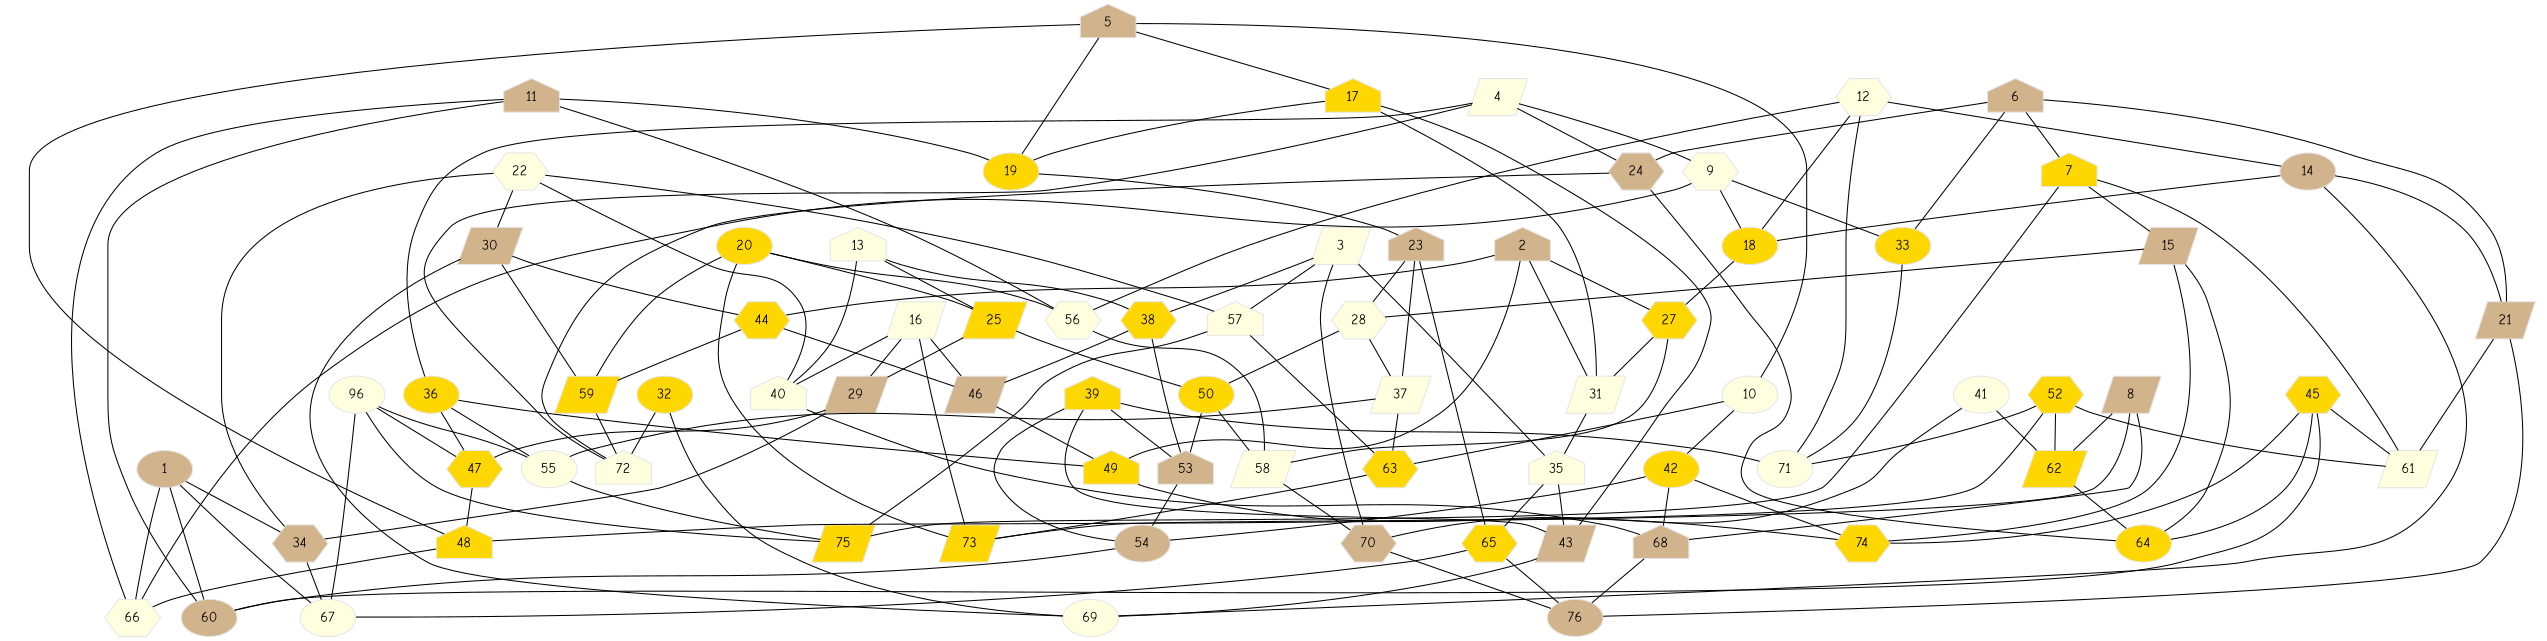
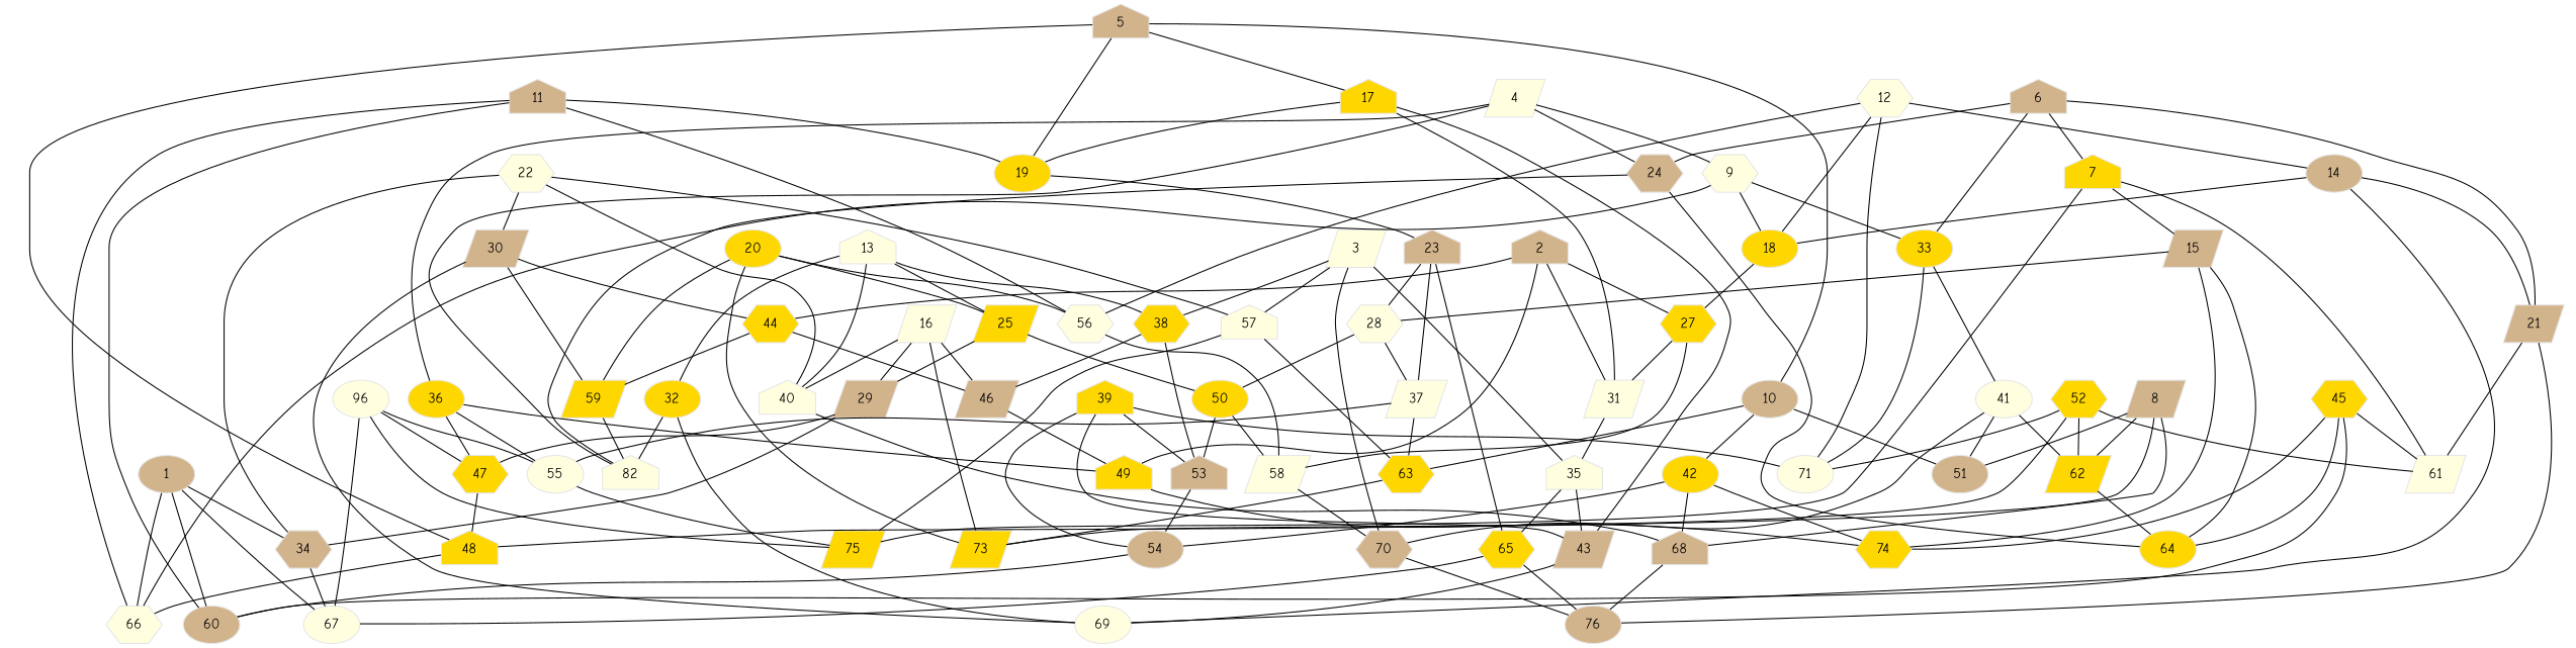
  graph {
    fontname="Comic Neue"
    node [color=gray90 fillcolor=gold fontname="Comic Neue" shape=ellipse style=filled]
    edge [fontname="Comic Neue"]
    1 [fillcolor=tan]
    34 [fillcolor=tan shape=hexagon]
    60 [fillcolor=tan]
    66 [fillcolor=lightyellow shape=hexagon]
    67 [fillcolor=lightyellow]
    2 [fillcolor=tan shape=house]
    27 [shape=hexagon]
    31 [fillcolor=lightyellow shape=parallelogram]
    44 [shape=hexagon]
    49 [shape=house]
    58 [fillcolor=lightyellow shape=parallelogram]
    35 [fillcolor=lightyellow shape=house]
    46 [fillcolor=tan shape=parallelogram]
    59 [shape=parallelogram]
    74 [shape=hexagon]
    3 [fillcolor=lightyellow shape=parallelogram]
    38 [shape=hexagon]
    57 [fillcolor=lightyellow shape=house]
    70 [fillcolor=tan shape=hexagon]
    43 [fillcolor=tan shape=parallelogram]
    65 [shape=hexagon]
    53 [fillcolor=tan shape=house]
    75 [shape=parallelogram]
    63 [shape=hexagon]
    76 [fillcolor=tan]
    4 [fillcolor=lightyellow shape=parallelogram]
    9 [fillcolor=lightyellow shape=hexagon]
    24 [fillcolor=tan shape=hexagon]
    36
-   72 [fillcolor=lightyellow shape=house]
+   72 [fillcolor=lightyellow shape=house label=82]
    33
    18
    64
    47 [shape=hexagon]
    55 [fillcolor=lightyellow]
    5 [fillcolor=tan shape=house]
-   10 [fillcolor=lightyellow]
+   10 [fillcolor=tan]
    17 [shape=house]
    19
    48 [shape=house]
+   51 [fillcolor=tan]
    42
    23 [fillcolor=tan shape=house]
    6 [fillcolor=tan shape=house]
    7 [shape=house]
    21 [fillcolor=tan shape=parallelogram]
    15 [fillcolor=tan shape=parallelogram]
    61 [fillcolor=lightyellow shape=parallelogram]
    71 [fillcolor=lightyellow]
    41 [fillcolor=lightyellow]
    28 [fillcolor=lightyellow shape=hexagon]
    8 [fillcolor=tan shape=parallelogram]
    62 [shape=parallelogram]
    68 [fillcolor=tan shape=house]
    54 [fillcolor=tan]
    73 [shape=parallelogram]
    11 [fillcolor=tan shape=house]
    56 [fillcolor=lightyellow shape=hexagon]
    12 [fillcolor=lightyellow shape=hexagon]
    14 [fillcolor=tan]
    69 [fillcolor=lightyellow]
    13 [fillcolor=lightyellow shape=house]
    25 [shape=parallelogram]
    32
    40 [fillcolor=lightyellow shape=house]
    29 [fillcolor=tan shape=parallelogram]
    50
    37 [fillcolor=lightyellow shape=parallelogram]
    16 [fillcolor=lightyellow shape=parallelogram]
    20
    22 [fillcolor=lightyellow shape=hexagon]
    30 [fillcolor=tan shape=parallelogram]
    n73 [fillcolor=lightyellow label=96]
    39 [shape=house]
    45 [shape=hexagon]
    52 [shape=hexagon]
    1 -- 34
    1 -- 60
    1 -- 66
    1 -- 67
    34 -- 67
    2 -- 27
    2 -- 31
    2 -- 44
    2 -- 49
    27 -- 31
    27 -- 58
    31 -- 35
    44 -- 46
    44 -- 59
    49 -- 74
    58 -- 70
    35 -- 43
    35 -- 65
    46 -- 49
    59 -- 72
    3 -- 35
    3 -- 38
    3 -- 57
    3 -- 70
    38 -- 46
    38 -- 53
    57 -- 75
    57 -- 63
    70 -- 76
    43 -- 69
    65 -- 67
    65 -- 76
    53 -- 54
    63 -- 73
    4 -- 9
    4 -- 24
    4 -- 36
    4 -- 72
    9 -- 66
    9 -- 33
    9 -- 18
    24 -- 72
    24 -- 64
    36 -- 49
    36 -- 47
    36 -- 55
    33 -- 71
+   33 -- 41
    18 -- 27
    47 -- 48
    55 -- 75
    5 -- 10
    5 -- 17
    5 -- 19
    5 -- 48
    10 -- 63
+   10 -- 51
    10 -- 42
    17 -- 31
    17 -- 43
    17 -- 19
    19 -- 23
    48 -- 66
    42 -- 74
    42 -- 68
    42 -- 54
    23 -- 65
    23 -- 28
    23 -- 37
    6 -- 24
    6 -- 33
    6 -- 7
    6 -- 21
    7 -- 75
    7 -- 15
    7 -- 61
    21 -- 76
    21 -- 61
    15 -- 74
    15 -- 64
    15 -- 28
    41 -- 70
+   41 -- 51
    41 -- 62
    28 -- 50
    28 -- 37
    8 -- 48
+   8 -- 51
    8 -- 62
    8 -- 68
    62 -- 64
    68 -- 76
    54 -- 60
    11 -- 60
    11 -- 66
    11 -- 19
    11 -- 56
    56 -- 58
    12 -- 18
    12 -- 71
    12 -- 56
    12 -- 14
    14 -- 18
    14 -- 21
    14 -- 69
    13 -- 38
    13 -- 25
+   13 -- 32
    13 -- 40
    25 -- 29
    25 -- 50
    32 -- 72
    32 -- 69
    40 -- 68
    29 -- 34
    29 -- 47
    50 -- 58
    50 -- 53
    37 -- 63
    37 -- 55
    16 -- 46
    16 -- 73
    16 -- 40
    16 -- 29
    20 -- 59
    20 -- 73
    20 -- 56
    20 -- 25
    22 -- 34
    22 -- 57
    22 -- 40
    22 -- 30
    30 -- 44
    30 -- 59
    30 -- 69
    n73 -- 67
    n73 -- 75
    n73 -- 47
    n73 -- 55
    39 -- 43
    39 -- 53
    39 -- 71
    39 -- 54
    45 -- 60
    45 -- 74
    45 -- 64
    45 -- 61
    52 -- 61
    52 -- 71
    52 -- 62
    52 -- 73
  }
